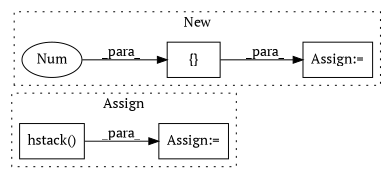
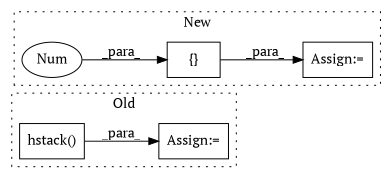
  digraph {
    rankdir=LR
    fontname="PT Serif"
    node [a=68 l=3 shape=box fontname="PT Serif"]
    edge [fontname="PT Serif"]
    n1 [a=75 l="19,1" label="hstack()" s="3452,3513"]
    n2 [label="Assign:=" s=3449]
    n3 [a=59 l="1,0" label="{}" s="3096,3109"]
    n4 [a=76 label=Num s=3097 shape=ellipse]
    n5 [label="Assign:=" s=3093]
    subgraph cluster_1 {
-     label=Assign
+     label=Old
      style=dotted
      n1
      n2
    }
    subgraph cluster_2 {
      label=New
      style=dotted
      n3
      n4
      n5
    }
    n1 -> n2 [label=_para_]
    n3 -> n5 [label=_para_]
    n4 -> n3 [label=_para_]
  }
